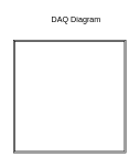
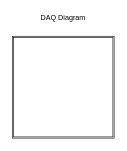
  <mxCell id="0" />
  <mxCell id="1" parent="0" />
- <mxCell id="2" value="DAQ Diagram" style="text;html=1;strokeColor=none;fillColor=none;align=center;verticalAlign=middle;whiteSpace=wrap;rounded=0;" vertex="1" parent="1"><mxGeometry x="75" y="20" width="80" height="20" as="geometry" /></mxCell>
+ <mxCell id="2" value="DAQ Diagram" style="text;html=1;strokeColor=none;fillColor=none;align=center;verticalAlign=middle;whiteSpace=wrap;rounded=0;" vertex="1" parent="1"><mxGeometry x="65" y="20" width="80" height="20" as="geometry" /></mxCell>
  <mxCell id="3" value="" style="shape=ext;double=1;whiteSpace=wrap;html=1;aspect=fixed;" vertex="1" parent="1"><mxGeometry x="20" y="60" width="170" height="170" as="geometry" /></mxCell>
